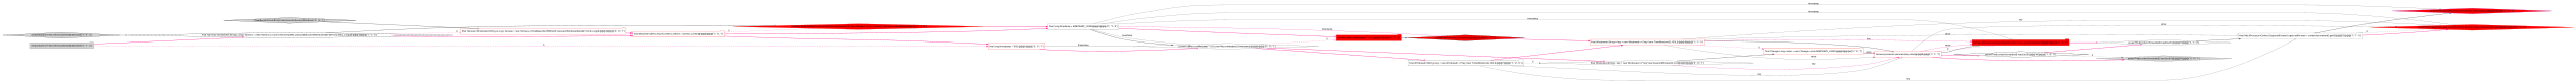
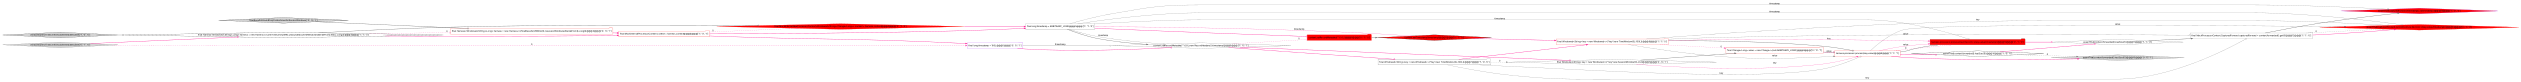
  digraph {
    fontname=Inter
    rankdir=LR
    node [color=gray40 fillcolor=white fontname=Inter shape=diamond style=filled]
    edge [arrowhead=odot color=deeppink fontname=Inter style=bold]
    n1 [label="assertThat(context.forwarded(),hasSize(1))@@@11@@@['1', '1', '0']"]
    n2 [label="final MockProcessorContext.CapturedForward capturedForward = context.forwarded().get(0)@@@12@@@['1', '1', '0']" shape=folder]
    n3 [color=red fillcolor=red label="assertThat(capturedForward.record(),is(new Record<>(key,value,timestamp)))@@@13@@@['0', '1', '0']"]
    n4 [color=purple fillcolor=red label="assertThat(capturedForward.timestamp(),is(timestamp))@@@13@@@['1', '0', '0']"]
    n5 [color=black label="assertThat(context.forwarded(),hasSize(1))@@@10@@@['1', '0', '0']"]
    n6 [fillcolor=lightgray label="assertThat(context.forwarded(),hasSize(0))@@@10@@@['0', '0', '1']"]
    n7 [label="context.setRecordMetadata(\"\",0,0L,new RecordHeaders(),timestamp)@@@6@@@['1', '0', '1']"]
    n8 [label="final Windowed<String> key = new Windowed<>(\"hey\",new SessionWindow(0L,0L))@@@7@@@['0', '0', '1']"]
    n9 [color=red fillcolor=red label="context.setRecordMetadata(\"\",0,0L)@@@6@@@['0', '1', '0']" shape=folder]
    n10 [label="final Windowed<String> key = new Windowed<>(\"hey\",new TimeWindow(0L,100L))@@@7@@@['1', '0', '0']" shape=folder]
    n11 [color=red label="harness.processor.process(key,value)@@@9@@@['1', '1', '1']" shape=folder]
    n12 [color=red label="final Change<Long> value = new Change<>(null,ARBITRARY_LONG)@@@8@@@['0', '0', '1']" shape=folder]
    n13 [color=black fillcolor=red label="context.setTimestamp(timestamp)@@@7@@@['0', '1', '0']"]
    n14 [color=red label="final Windowed<String> key = new Windowed<>(\"hey\",new TimeWindow(0L,100L))@@@8@@@['1', '1', '0']" shape=folder]
    n15 [fillcolor=red label="harness.processor.process(new Record<>(key,value,timestamp))@@@10@@@['0', '1', '0']" shape=folder]
    n16 [color=black fillcolor=lightgray label="finalResultsShouldDropTombstonesForSessionWindows['0', '0', '1']"]
    n17 [color=red label="final Harness<Windowed<String>,Long> harness = new Harness<>(finalResults(ofMillis(0L)),sessionWindowedSerdeFrom(),Long())@@@3@@@['0', '0', '1']" shape=folder]
    n18 [color=red label="final MockInternalProcessorContext context = harness.context@@@4@@@['1', '0', '1']" shape=folder]
-   n19 [color=red label="final long timestamp = 100L@@@5@@@['0', '0', '1']" shape=folder]
+   n19 [color=purple label="final long timestamp = 100L@@@5@@@['0', '0', '1']" shape=folder]
    n20 [color=black label="final Harness<Windowed<String>,Long> harness = new Harness<>(untilTimeLimit(ZERO,unbounded()),timeWindowedSerdeFrom(,100L),Long())@@@3@@@['1', '1', '0']"]
    n21 [color=red fillcolor=red label="final MockInternalNewProcessorContext<Windowed<String>,Change<Long>> context = harness.context@@@4@@@['0', '1', '0']"]
    n22 [label="final long timestamp = ARBITRARY_LONG@@@5@@@['1', '1', '0']" shape=folder]
-   n23 [fillcolor=lightgray label="windowedZeroTimeLimitShouldImmediatelyEmit['0', '1', '0']" shape=folder]
+   n23 [fillcolor=lightgray label="windowedZeroTimeLimitShouldImmediatelyEmit['0', '1', '0']"]
    n24 [color=black fillcolor=lightgray label="windowedZeroTimeLimitShouldImmediatelyEmit['1', '0', '0']"]
    n1 -> n2 [arrowhead=normal color=gray40]
    n2 -> n3 [arrowhead=normal]
    n2 -> n3 [color=gray40 label=0 style=dashed]
    n2 -> n4 [arrowhead=normal color=gray40]
    n5 -> n1
    n5 -> n6 [arrowhead=normal color=gray40 label=0 style=dashed]
    n7 -> n8
    n7 -> n9 [label=0 style=dashed]
    n7 -> n10
    n8 -> n11 [arrowhead=normal label=key style=solid]
    n8 -> n12 [arrowhead=normal color=gray40]
    n9 -> n13 [arrowhead=normal color=gray40]
    n10 -> n2 [color=gray40 label=key style=solid]
    n10 -> n8 [arrowhead=normal color=gray40 label=0 style=dashed]
    n10 -> n11 [color=gray40 label=key style=solid]
    n10 -> n14 [arrowhead=normal]
    n11 -> n3 [arrowhead=normal color=gray40 label=value style=solid]
    n11 -> n5
    n11 -> n6 [arrowhead=normal]
    n11 -> n15 [label=0 style=dashed]
    n11 -> n15 [color=gray40]
    n11 -> n15 [arrowhead=normal label=value style=solid]
    n12 -> n11 [color=gray40]
    n12 -> n11 [label=value style=solid]
    n13 -> n14 [arrowhead=normal]
    n14 -> n2 [color=gray40 label=value style=solid]
    n14 -> n3 [color=gray40 label=key style=solid]
    n14 -> n11 [color=gray40]
    n14 -> n11 [arrowhead=normal color=gray40 label=value style=solid]
    n14 -> n12 [arrowhead=normal label=0 style=dashed]
    n14 -> n15 [arrowhead=normal label=key style=solid]
    n15 -> n1
    n16 -> n17 [color=gray40]
    n17 -> n18 [arrowhead=normal]
    n18 -> n19 [arrowhead=normal]
    n18 -> n21 [label=0 style=dashed]
    n18 -> n22 [arrowhead=normal]
    n19 -> n7
    n19 -> n7 [color=gray40 label=timestamp style=solid]
    n20 -> n17 [label=0 style=dashed]
    n20 -> n18 [arrowhead=normal]
    n20 -> n21 [color=gray40]
    n21 -> n22 [arrowhead=normal]
    n22 -> n3 [color=gray40 label=timestamp style=solid]
    n22 -> n4 [arrowhead=normal color=gray40 label=timestamp style=solid]
    n22 -> n7 [color=gray40 label=timestamp style=solid]
    n22 -> n7 [arrowhead=normal color=gray40]
    n22 -> n9
    n22 -> n13 [label=timestamp style=solid]
    n22 -> n15 [color=gray40 label=timestamp style=solid]
    n23 -> n19 [arrowhead=normal label=0 style=dashed]
    n23 -> n20
    n24 -> n20 [color=gray40]
  }
